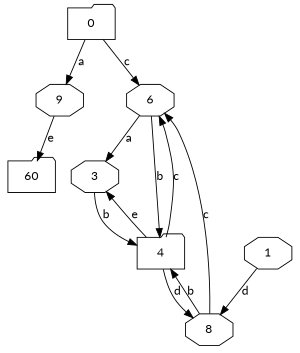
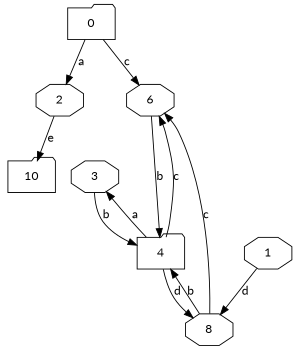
  strict digraph {
    fontname=Lato
    node [fontname=Lato shape=octagon]
    edge [fontname=Lato]
-   10 [shape=folder label=60]
-   2 [label=9]
+   10 [shape=folder]
+   2
    0 [shape=folder]
    6
    3
    4 [shape=folder]
    1
    8
    2 -> 10 [label=e]
    0 -> 2 [label=a]
    0 -> 6 [label=c]
-   6 -> 3 [label=a]
    6 -> 4 [label=b]
    3 -> 4 [label=b]
    4 -> 6 [label=c]
-   4 -> 3 [label=e]
+   4 -> 3 [label=a]
    4 -> 8 [label=d]
    1 -> 8 [label=d]
    8 -> 6 [label=c]
    8 -> 4 [label=b]
  }
